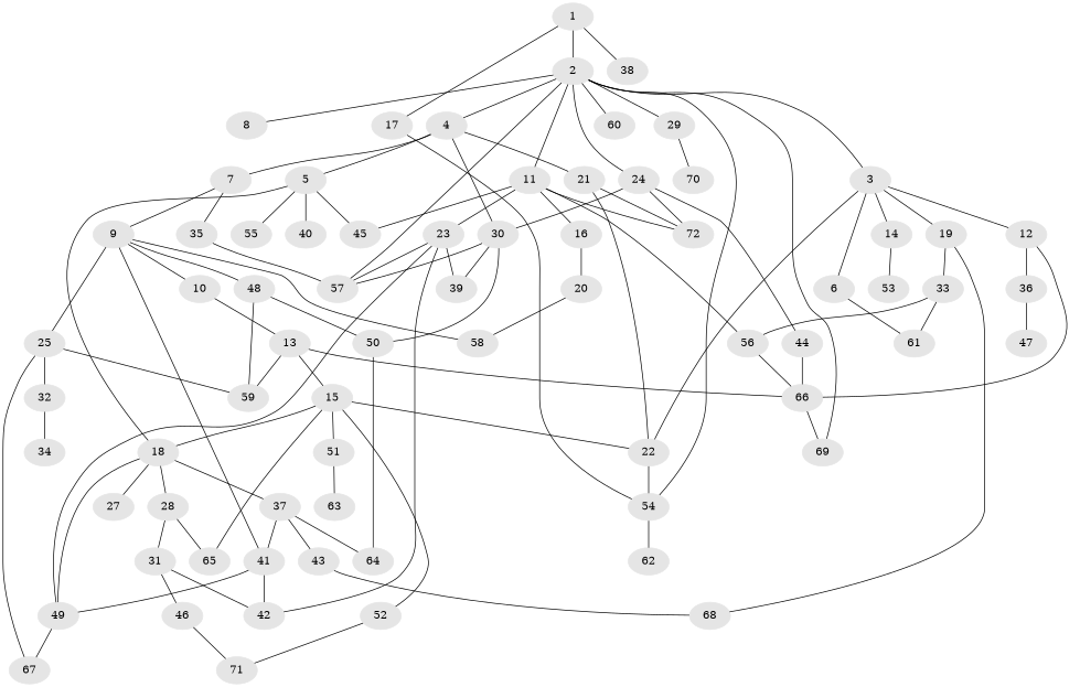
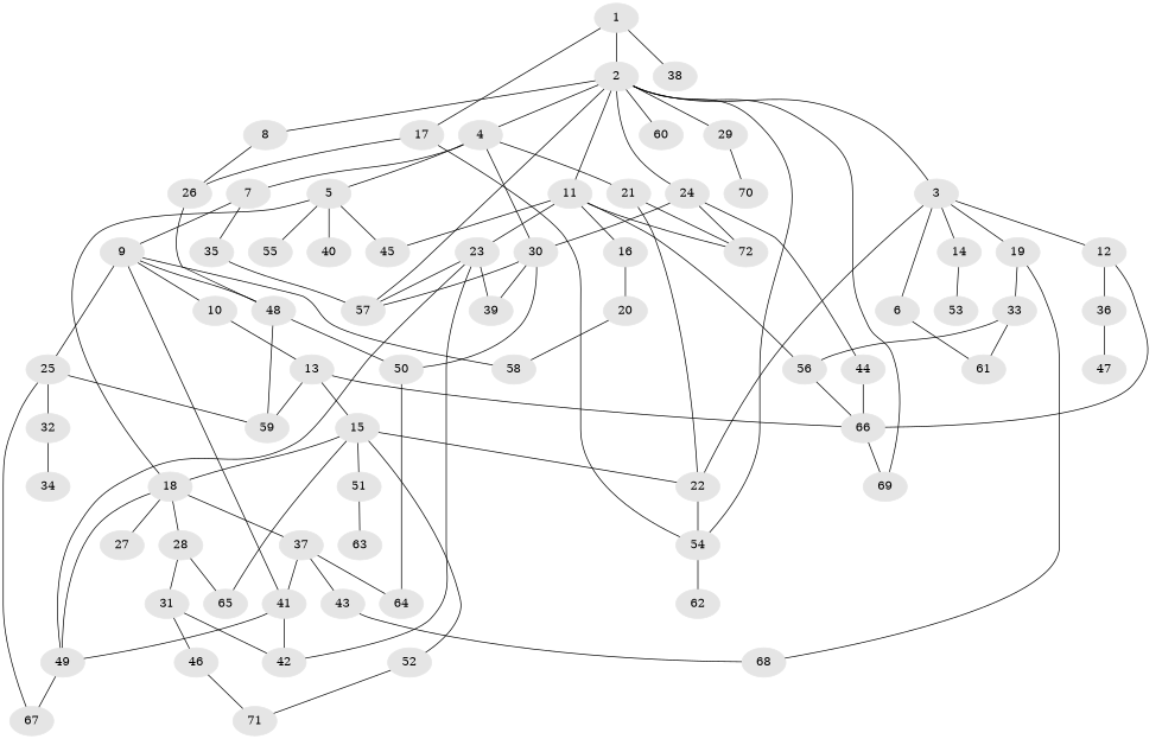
  graph {
    node [color=gray90 style=filled]
    1
    2
    17
    38
    3
    4
    8
    11
    24
    29
    54
    57
    60
    69
+   26
    6
    12
    14
    19
    22
    5
    7
    21
    30
    45
    16
    23
    56
    72
    44
    70
    62
    61
    36
    66
    53
    33
    68
    18
    40
    55
    9
    35
    39
    50
    27
    28
    37
    49
    10
    25
    41
    58
    48
    13
    59
    32
    67
    42
    15
    20
    47
    51
    52
    65
    63
    71
    31
    43
    64
    34
    46
    1 -- 2
    1 -- 17
    1 -- 38
    2 -- 3
    2 -- 4
    2 -- 8
    2 -- 11
    2 -- 24
    2 -- 29
    2 -- 54
    2 -- 57
    2 -- 60
    2 -- 69
    17 -- 54
+   17 -- 26
    3 -- 6
    3 -- 12
    3 -- 14
    3 -- 19
    3 -- 22
    4 -- 5
    4 -- 7
    4 -- 21
    4 -- 30
+   8 -- 26
    11 -- 45
    11 -- 16
    11 -- 23
    11 -- 56
    11 -- 72
    24 -- 30
    24 -- 72
    24 -- 44
    29 -- 70
    54 -- 62
+   26 -- 48
    6 -- 61
    12 -- 36
    12 -- 66
    14 -- 53
    19 -- 33
    19 -- 68
    22 -- 54
    5 -- 45
    5 -- 18
    5 -- 40
    5 -- 55
    7 -- 9
    7 -- 35
    21 -- 22
    21 -- 72
    30 -- 57
    30 -- 39
    30 -- 50
    16 -- 20
    23 -- 57
    23 -- 39
    23 -- 49
    23 -- 42
    56 -- 66
    44 -- 66
    36 -- 47
    66 -- 69
    33 -- 56
    33 -- 61
    18 -- 27
    18 -- 28
    18 -- 37
    18 -- 49
    9 -- 10
    9 -- 25
    9 -- 41
    9 -- 58
    9 -- 48
    35 -- 57
    50 -- 64
    28 -- 65
    28 -- 31
    37 -- 41
    37 -- 43
    37 -- 64
    49 -- 67
    10 -- 13
    25 -- 59
    25 -- 32
    25 -- 67
    41 -- 49
    41 -- 42
    48 -- 50
    48 -- 59
    13 -- 66
    13 -- 59
    13 -- 15
    32 -- 34
    15 -- 22
    15 -- 18
    15 -- 51
    15 -- 52
    15 -- 65
    20 -- 58
    51 -- 63
    52 -- 71
    31 -- 42
    31 -- 46
    43 -- 68
    46 -- 71
  }
